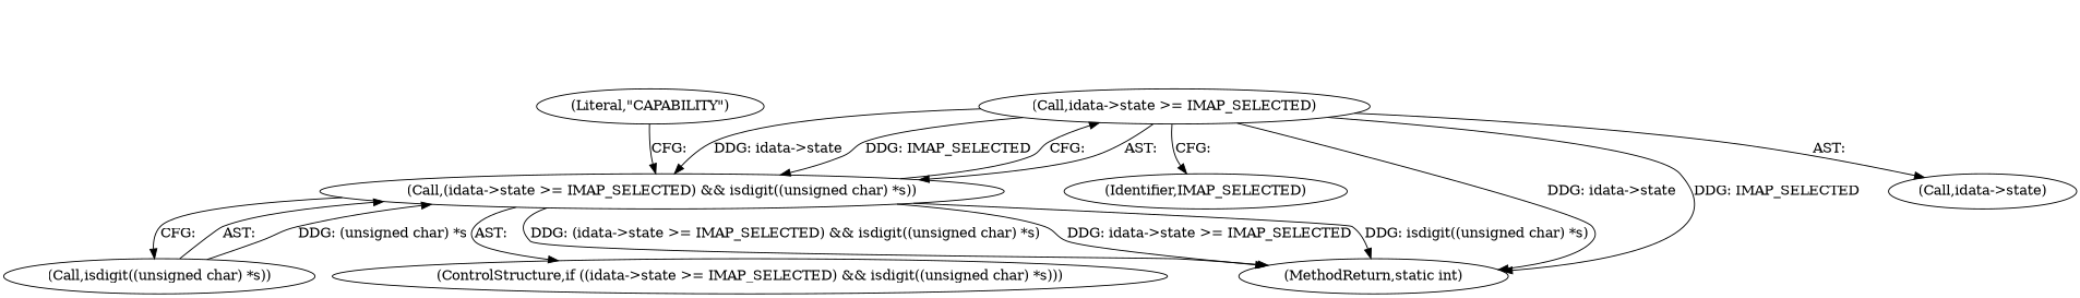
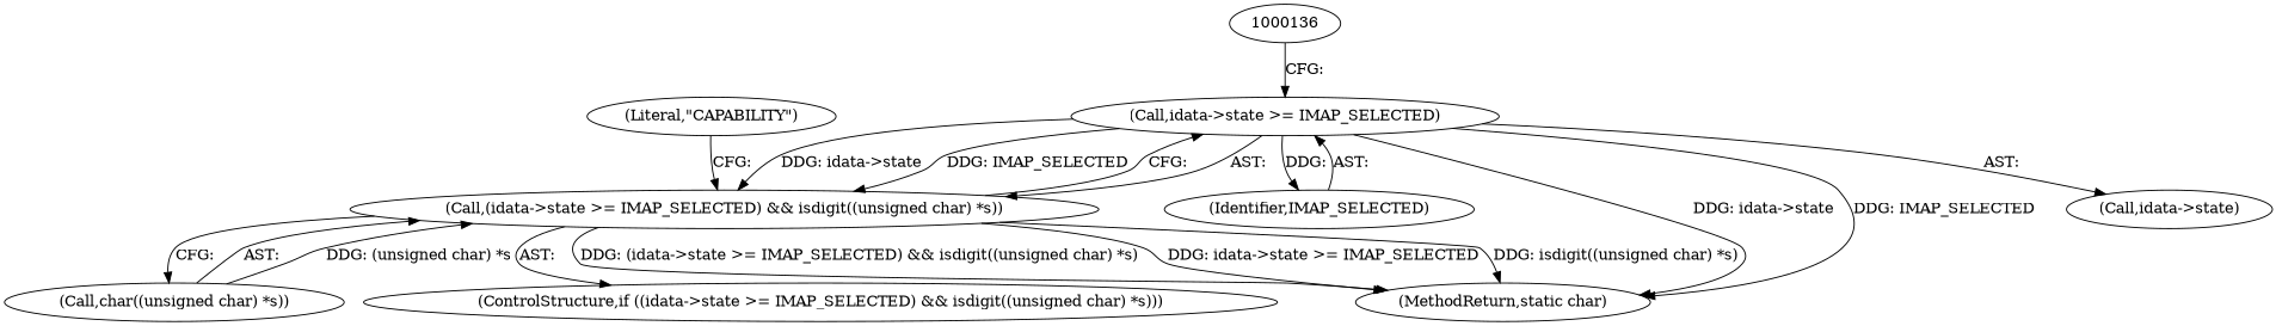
  digraph {
    n1 [label="(Call,idata->state >= IMAP_SELECTED)"]
    n2 [label="(Call,(idata->state >= IMAP_SELECTED) && isdigit((unsigned char) *s))"]
    n3 [label="(Identifier,IMAP_SELECTED)"]
-   n4 [label="(MethodReturn,static int)"]
+   n4 [label="(MethodReturn,static char)"]
    n5 [label="(Call,idata->state)"]
-   n6 [label="(Call,isdigit((unsigned char) *s))"]
+   n6 [label="(Call,char((unsigned char) *s))"]
    n7 [label="(ControlStructure,if ((idata->state >= IMAP_SELECTED) && isdigit((unsigned char) *s)))"]
    n8 [label="(Literal,\"CAPABILITY\")"]
+   1000136
    n1 -> n2 [label="AST: "]
    n1 -> n2 [label="DDG: idata->state"]
    n1 -> n2 [label="DDG: IMAP_SELECTED"]
-   n1 -> n3 [label="CFG: "]
+   n1 -> n3 [label="DDG: "]
    n1 -> n4 [label="DDG: idata->state"]
    n1 -> n4 [label="DDG: IMAP_SELECTED"]
    n1 -> n5 [label="AST: "]
    n2 -> n1 [label="CFG: "]
    n2 -> n4 [label="DDG: idata->state >= IMAP_SELECTED"]
    n2 -> n4 [label="DDG: isdigit((unsigned char) *s)"]
    n2 -> n4 [label="DDG: (idata->state >= IMAP_SELECTED) && isdigit((unsigned char) *s)"]
    n2 -> n6 [label="CFG: "]
    n2 -> n7 [label="AST: "]
+   n3 -> n1 [label="AST: "]
    n6 -> n2 [label="AST: "]
    n6 -> n2 [label="DDG: (unsigned char) *s"]
    n8 -> n2 [label="CFG: "]
+   1000136 -> n1 [label="CFG: "]
  }
